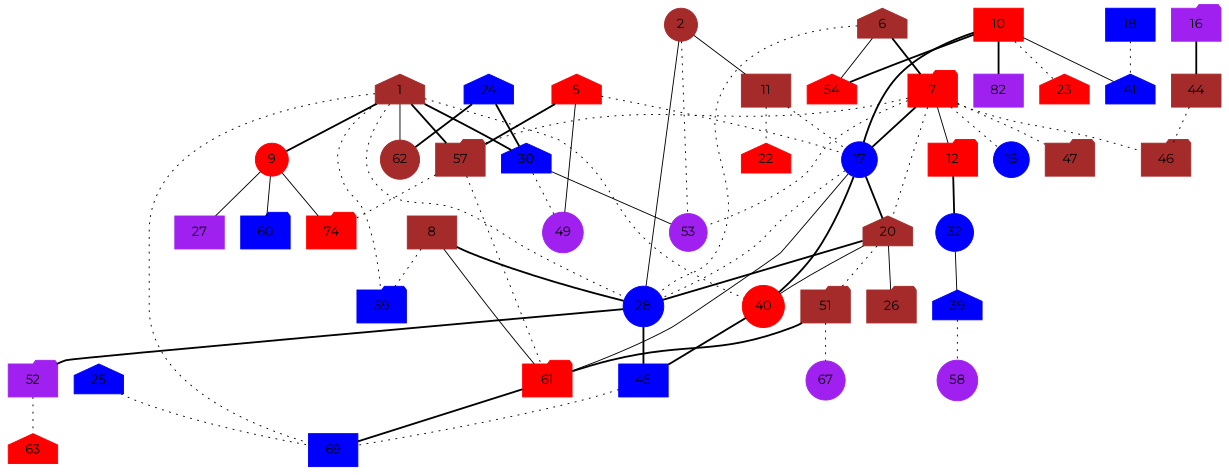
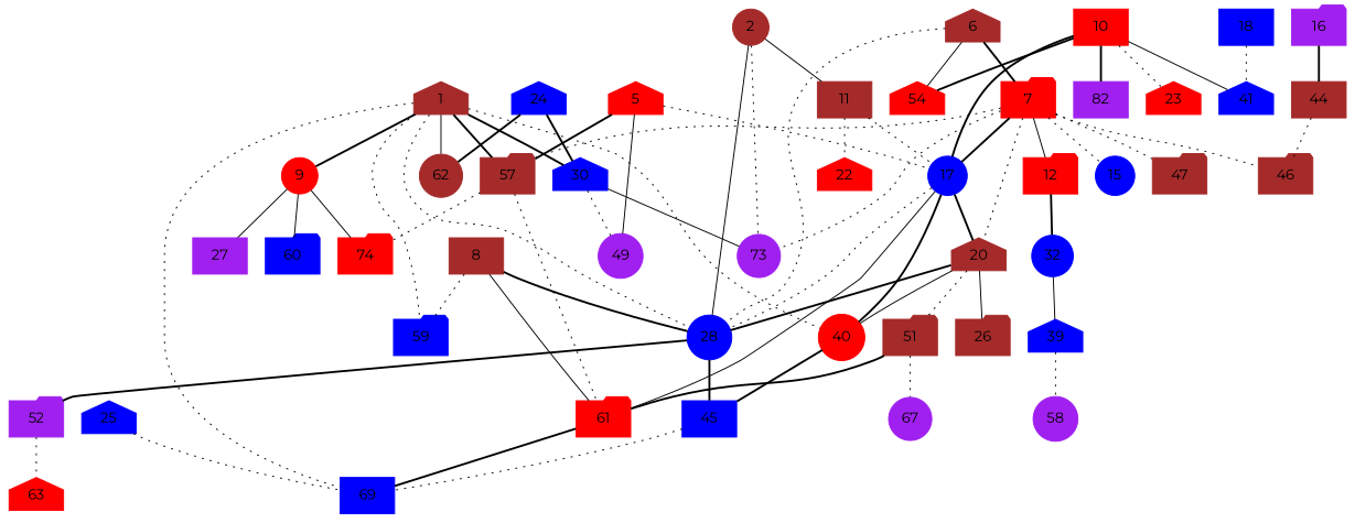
  graph {
    fontname=Montserrat
    node [color=blue fontname=Montserrat shape=house style=filled]
    edge [fontname=Montserrat style=dotted weight=1.0]
    1 [color=brown]
    9 [color=red shape=circle]
    28 [shape=circle]
    30
    40 [color=red shape=circle]
    57 [color=brown shape=folder]
    59 [shape=folder]
    62 [color=brown shape=circle]
    69 [shape=box]
    27 [color=purple shape=box]
    60 [shape=folder]
    74 [color=red shape=folder]
    45 [shape=box]
    52 [color=purple shape=folder]
-   53 [color=purple shape=circle]
+   53 [color=purple shape=circle label=73]
    49 [color=purple shape=circle]
    61 [color=red shape=folder]
    2 [color=brown shape=circle]
    11 [color=brown shape=box]
    17 [shape=circle]
    22 [color=red]
    5 [color=red]
    20 [color=brown]
    6 [color=brown]
    7 [color=red shape=folder]
    54 [color=red]
    12 [color=red shape=folder]
    15 [shape=circle]
    46 [color=brown shape=folder]
    47 [color=brown shape=folder]
    32 [shape=circle]
    26 [color=brown shape=folder]
    51 [color=brown shape=folder]
    8 [color=brown shape=box]
    10 [color=red shape=box]
    23 [color=red]
    41
    n38 [color=purple label=82 shape=box]
    39
    16 [color=purple shape=folder]
    44 [color=brown shape=box]
    18 [shape=box]
    n43 [color=purple label=67 shape=circle]
    24
    25
    63 [color=red]
    58 [color=purple shape=circle]
    1 -- 9 [style=bold]
    1 -- 28
    1 -- 30 [style=bold]
    1 -- 40
    1 -- 57 [style=bold]
    1 -- 59
    1 -- 62 [style=solid weight=2.0]
    1 -- 69
    9 -- 27 [style=solid]
    9 -- 60 [style=solid]
    9 -- 74 [style=solid]
    28 -- 45 [style=bold]
    28 -- 52 [style=bold]
    30 -- 53 [style=solid]
    30 -- 49
    40 -- 45 [style=bold]
    57 -- 74
    57 -- 61
    45 -- 69
    52 -- 63
    61 -- 69 [style=bold]
    2 -- 28 [style=solid]
    2 -- 53
    2 -- 11 [style=solid]
    11 -- 17
    11 -- 22
    17 -- 28
    17 -- 40 [style=bold]
    17 -- 61 [style=solid]
    17 -- 20 [style=bold]
    5 -- 57 [style=bold]
    5 -- 49 [style=solid]
    5 -- 17
    20 -- 28 [style=bold]
    20 -- 40 [style=solid]
    20 -- 26 [style=solid]
    20 -- 51
    6 -- 28
    6 -- 7 [style=bold weight=2.0]
    6 -- 54 [style=solid]
    7 -- 57
    7 -- 53 [weight=2.0]
    7 -- 17 [style=bold]
    7 -- 20
    7 -- 12 [style=solid]
    7 -- 15
    7 -- 46
    7 -- 47
    12 -- 32 [style=bold]
    32 -- 39 [style=solid]
    51 -- 61 [style=bold weight=2.0]
    51 -- n43
    8 -- 28 [style=bold]
    8 -- 59
    8 -- 61 [style=solid]
    10 -- 17 [style=bold]
    10 -- 54 [style=bold]
    10 -- 23
    10 -- 41 [style=solid]
    10 -- n38 [style=bold weight=2.0]
    39 -- 58
    16 -- 44 [style=bold]
    44 -- 46
    18 -- 41
    24 -- 30 [style=bold]
    24 -- 62 [style=bold]
    25 -- 69
  }
